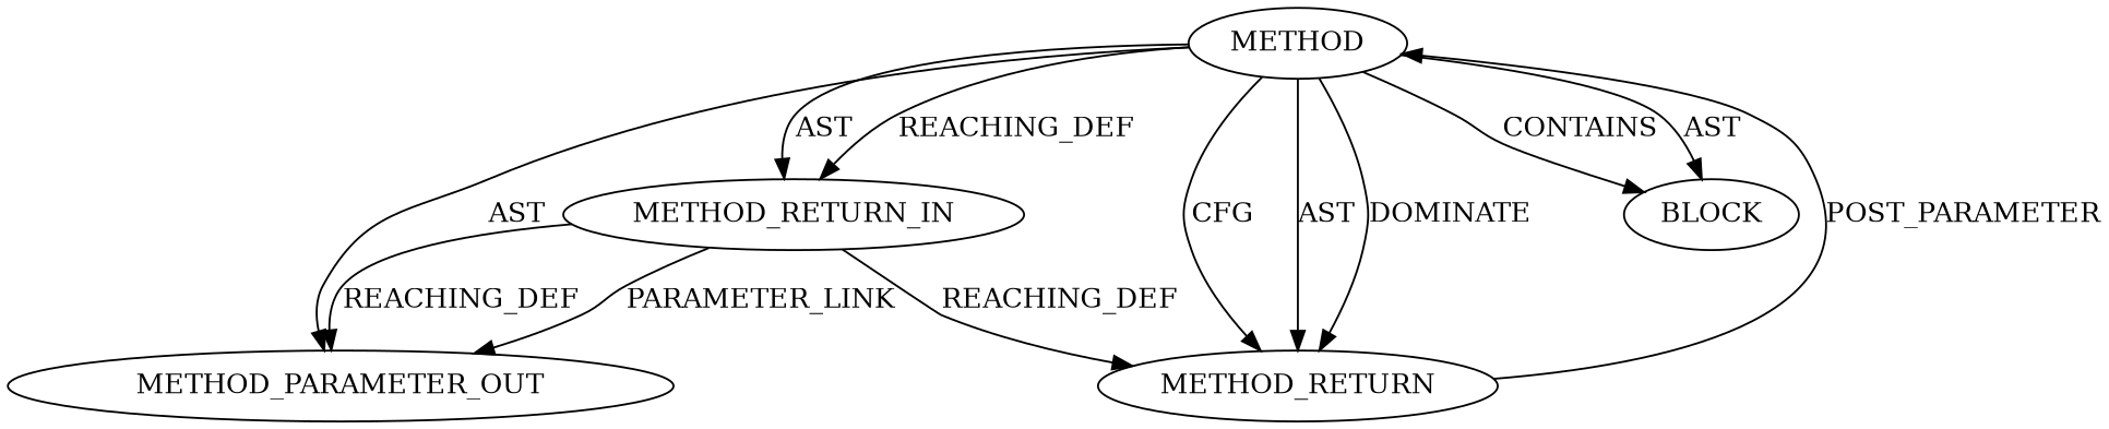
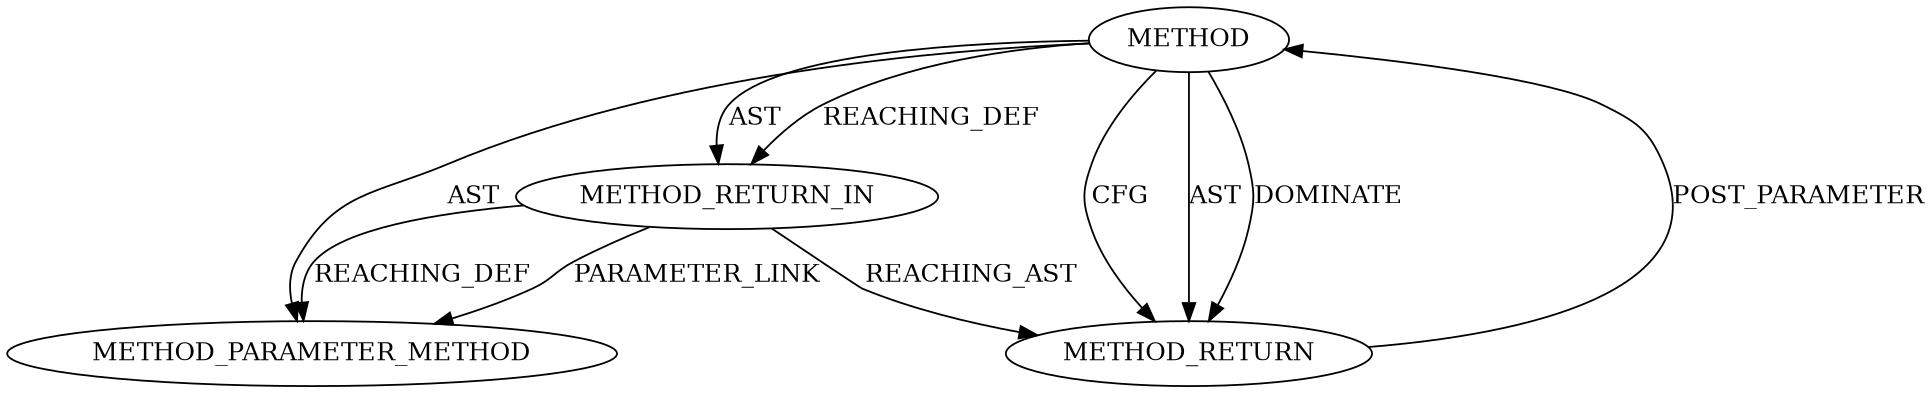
  digraph {
    node [CODE="struct tls_context *tls_ctx" COLUMN_NUMBER=25 EVALUATION_STRATEGY=BY_VALUE LINE_NUMBER=156 ORDER=1 TYPE_FULL_NAME="tls_context*"]
-   n1 [INDEX=1 IS_VARIADIC=false NAME=tls_ctx label=METHOD_PARAMETER_OUT]
+   n1 [INDEX=1 IS_VARIADIC=false NAME=tls_ctx label=METHOD_PARAMETER_METHOD]
    n2 [AST_PARENT_FULL_NAME="tls.h:<global>" AST_PARENT_TYPE=TYPE_DECL CODE="void tls_sw_free_ctx_tx(struct tls_context *tls_ctx);" COLUMN_NUMBER=6 COLUMN_NUMBER_END=52 FILENAME="tls.h" FULL_NAME=tls_sw_free_ctx_tx IS_EXTERNAL=false LINE_NUMBER_END=156 NAME=tls_sw_free_ctx_tx ORDER=28 SIGNATURE="void tls_sw_free_ctx_tx (tls_context*)" label=METHOD EVALUATION_STRATEGY="" TYPE_FULL_NAME=""]
    n3 [INDEX=1 IS_VARIADIC=false NAME=tls_ctx label=METHOD_RETURN_IN]
    n4 [CODE=RET COLUMN_NUMBER=6 ORDER=3 TYPE_FULL_NAME=void label=METHOD_RETURN]
-   n5 [ARGUMENT_INDEX=-1 CODE="<empty>" ORDER=2 TYPE_FULL_NAME="<empty>" label=BLOCK COLUMN_NUMBER="" EVALUATION_STRATEGY="" LINE_NUMBER=""]
    n2 -> n1 [label=AST]
    n2 -> n3 [label=AST]
    n2 -> n3 [label=REACHING_DEF]
    n2 -> n4 [label=CFG]
    n2 -> n4 [label=AST]
    n2 -> n4 [label=DOMINATE]
-   n2 -> n5 [label=CONTAINS]
-   n2 -> n5 [label=AST]
    n3 -> n1 [VARIABLE=tls_ctx label=REACHING_DEF]
    n3 -> n1 [label=PARAMETER_LINK]
-   n3 -> n4 [VARIABLE=tls_ctx label=REACHING_DEF]
+   n3 -> n4 [VARIABLE=tls_ctx label=REACHING_AST]
    n4 -> n2 [label=POST_PARAMETER]
  }
